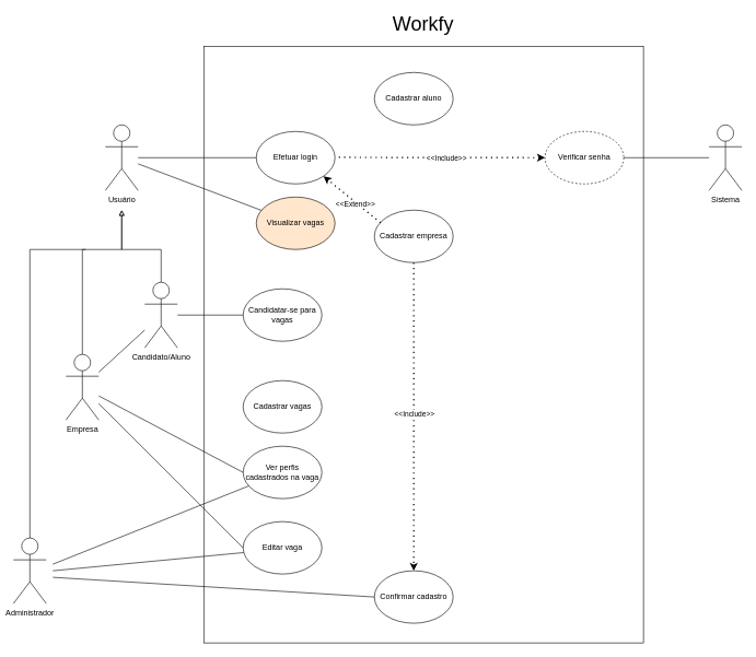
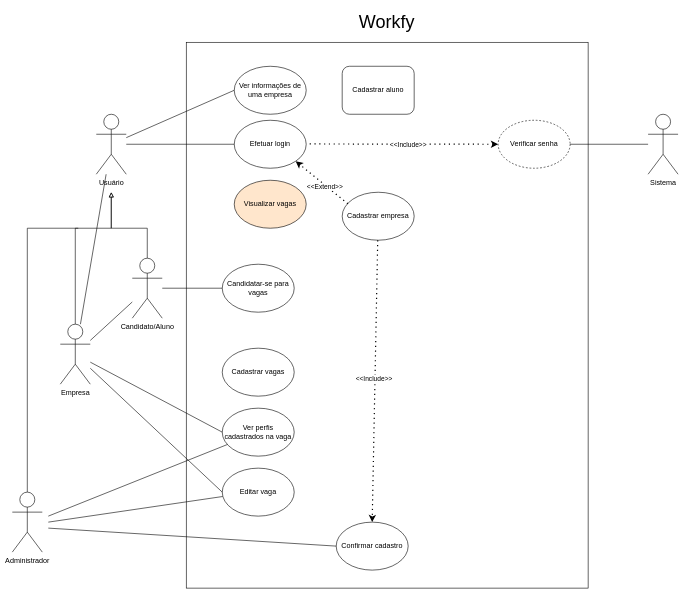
  <mxCell id="0" />
  <mxCell id="1" parent="0" />
  <mxCell id="2" value="" style="rounded=0;whiteSpace=wrap;html=1;" parent="1" vertex="1"><mxGeometry x="310" y="70" width="670" height="910" as="geometry" /></mxCell>
  <mxCell id="3" value="&lt;span style=&quot;font-size: 30px&quot;&gt;Workfy&lt;/span&gt;" style="text;html=1;align=center;verticalAlign=middle;resizable=0;points=[];autosize=1;" parent="1" vertex="1"><mxGeometry x="589" y="20" width="110" height="30" as="geometry" /></mxCell>
  <mxCell id="4" style="edgeStyle=orthogonalEdgeStyle;rounded=0;orthogonalLoop=1;jettySize=auto;html=1;endArrow=block;endFill=0;" parent="1" source="5" edge="1"><mxGeometry relative="1" as="geometry"><mxPoint x="185" y="320" as="targetPoint" /><Array as="points"><mxPoint x="125" y="380" /><mxPoint x="185" y="380" /></Array></mxGeometry></mxCell>
  <mxCell id="5" value="Empresa" style="shape=umlActor;verticalLabelPosition=bottom;verticalAlign=top;html=1;outlineConnect=0;" parent="1" vertex="1"><mxGeometry x="100" y="540" width="50" height="100" as="geometry" /></mxCell>
  <mxCell id="6" style="edgeStyle=orthogonalEdgeStyle;rounded=0;orthogonalLoop=1;jettySize=auto;html=1;endArrow=block;endFill=0;" parent="1" source="7" edge="1"><mxGeometry relative="1" as="geometry"><mxPoint x="185" y="320" as="targetPoint" /><Array as="points"><mxPoint x="245" y="380" /><mxPoint x="185" y="380" /></Array></mxGeometry></mxCell>
  <mxCell id="7" value="Candidato/Aluno" style="shape=umlActor;verticalLabelPosition=bottom;verticalAlign=top;html=1;outlineConnect=0;" parent="1" vertex="1"><mxGeometry x="220" y="430" width="50" height="100" as="geometry" /></mxCell>
  <mxCell id="8" value="Sistema" style="shape=umlActor;verticalLabelPosition=bottom;verticalAlign=top;html=1;outlineConnect=0;" parent="1" vertex="1"><mxGeometry x="1080" y="190" width="50" height="100" as="geometry" /></mxCell>
  <mxCell id="9" style="edgeStyle=orthogonalEdgeStyle;rounded=0;orthogonalLoop=1;jettySize=auto;html=1;endArrow=none;endFill=0;" edge="1" parent="1" source="10"><mxGeometry relative="1" as="geometry"><mxPoint x="130" y="380" as="targetPoint" /><Array as="points"><mxPoint x="45" y="380" /></Array></mxGeometry></mxCell>
  <mxCell id="10" value="Administrador" style="shape=umlActor;verticalLabelPosition=bottom;verticalAlign=top;html=1;outlineConnect=0;" parent="1" vertex="1"><mxGeometry x="20" y="820" width="50" height="100" as="geometry" /></mxCell>
  <mxCell id="11" value="Candidatar-se para vagas" style="ellipse;whiteSpace=wrap;html=1;" parent="1" vertex="1"><mxGeometry x="370" y="440" width="120" height="80" as="geometry" /></mxCell>
  <mxCell id="12" value="Usuário" style="shape=umlActor;verticalLabelPosition=bottom;verticalAlign=top;html=1;outlineConnect=0;" parent="1" vertex="1"><mxGeometry x="160" y="190" width="50" height="100" as="geometry" /></mxCell>
  <mxCell id="13" value="Visualizar vagas" style="ellipse;whiteSpace=wrap;html=1;fillColor=#ffe6cc;" parent="1" vertex="1"><mxGeometry x="390" y="300" width="120" height="80" as="geometry" /></mxCell>
  <mxCell id="14" value="Cadastrar vagas" style="ellipse;whiteSpace=wrap;html=1;" parent="1" vertex="1"><mxGeometry x="370" y="580" width="120" height="80" as="geometry" /></mxCell>
- <mxCell id="15" value="Editar vaga" style="ellipse;whiteSpace=wrap;html=1;" parent="1" vertex="1"><mxGeometry x="370" y="795" width="120" height="80" as="geometry" /></mxCell>
+ <mxCell id="15" value="Editar vaga" style="ellipse;whiteSpace=wrap;html=1;" parent="1" vertex="1"><mxGeometry x="370" y="780" width="120" height="80" as="geometry" /></mxCell>
  <mxCell id="16" value="Ver perfis cadastrados na vaga" style="ellipse;whiteSpace=wrap;html=1;" parent="1" vertex="1"><mxGeometry x="370" y="680" width="120" height="80" as="geometry" /></mxCell>
  <mxCell id="17" value="Efetuar login" style="ellipse;whiteSpace=wrap;html=1;" parent="1" vertex="1"><mxGeometry x="390" y="200" width="120" height="80" as="geometry" /></mxCell>
- <mxCell id="18" value="Cadastrar aluno" style="ellipse;whiteSpace=wrap;html=1;" parent="1" vertex="1"><mxGeometry x="570" y="110" width="120" height="80" as="geometry" /></mxCell>
+ <mxCell id="18" value="Cadastrar aluno" style="whiteSpace=wrap;html=1;rounded=1;" parent="1" vertex="1"><mxGeometry x="570" y="110" width="120" height="80" as="geometry" /></mxCell>
  <mxCell id="19" value="Cadastrar empresa" style="ellipse;whiteSpace=wrap;html=1;" parent="1" vertex="1"><mxGeometry x="570" y="320" width="120" height="80" as="geometry" /></mxCell>
+ <mxCell id="20" value="Ver informações de uma empresa" style="ellipse;whiteSpace=wrap;html=1;" parent="1" vertex="1"><mxGeometry x="390" y="110" width="120" height="80" as="geometry" /></mxCell>
  <mxCell id="21" value="Verificar senha" style="ellipse;whiteSpace=wrap;html=1;dashed=1;" parent="1" vertex="1"><mxGeometry x="830" y="200" width="120" height="80" as="geometry" /></mxCell>
  <mxCell id="22" value="" style="endArrow=none;html=1;" parent="1" source="12" target="17" edge="1"><mxGeometry width="50" height="50" relative="1" as="geometry"><mxPoint x="240" y="250" as="sourcePoint" /><mxPoint x="290" y="200" as="targetPoint" /></mxGeometry></mxCell>
  <mxCell id="23" value="" style="endArrow=classic;dashed=1;html=1;dashPattern=1 3;strokeWidth=2;endFill=1;entryX=1;entryY=1;entryDx=0;entryDy=0;exitX=0.079;exitY=0.241;exitDx=0;exitDy=0;exitPerimeter=0;" parent="1" source="19" target="17" edge="1"><mxGeometry width="50" height="50" relative="1" as="geometry"><mxPoint x="590" y="330" as="sourcePoint" /><mxPoint x="670" y="310" as="targetPoint" /></mxGeometry></mxCell>
  <mxCell id="24" value="&amp;lt;&amp;lt;Extend&amp;gt;&amp;gt;" style="edgeLabel;html=1;align=center;verticalAlign=middle;resizable=0;points=[];" parent="23" vertex="1" connectable="0"><mxGeometry x="-0.483" y="2" relative="1" as="geometry"><mxPoint x="-15.74" y="-12.5" as="offset" /></mxGeometry></mxCell>
  <mxCell id="25" value="" style="endArrow=none;dashed=1;html=1;dashPattern=1 3;strokeWidth=2;endFill=0;entryX=1;entryY=0.5;entryDx=0;entryDy=0;exitX=0;exitY=0.5;exitDx=0;exitDy=0;startArrow=classic;startFill=1;" parent="1" source="21" edge="1"><mxGeometry width="50" height="50" relative="1" as="geometry"><mxPoint x="830" y="239.5" as="sourcePoint" /><mxPoint x="510" y="239.5" as="targetPoint" /></mxGeometry></mxCell>
  <mxCell id="26" value="&amp;lt;&amp;lt;Include&amp;gt;&amp;gt;" style="edgeLabel;html=1;align=center;verticalAlign=middle;resizable=0;points=[];" parent="25" vertex="1" connectable="0"><mxGeometry x="0.377" y="2" relative="1" as="geometry"><mxPoint x="70" y="-1.5" as="offset" /></mxGeometry></mxCell>
  <mxCell id="27" value="" style="endArrow=none;html=1;exitX=1;exitY=0.5;exitDx=0;exitDy=0;" parent="1" source="21" target="8" edge="1"><mxGeometry width="50" height="50" relative="1" as="geometry"><mxPoint x="1000" y="200" as="sourcePoint" /><mxPoint x="1050" y="150" as="targetPoint" /></mxGeometry></mxCell>
- <mxCell id="28" value="Confirmar cadastro" style="ellipse;whiteSpace=wrap;html=1;" parent="1" vertex="1"><mxGeometry x="570" y="870" width="120" height="80" as="geometry" /></mxCell>
+ <mxCell id="28" value="Confirmar cadastro" style="ellipse;whiteSpace=wrap;html=1;" parent="1" vertex="1"><mxGeometry x="560" y="870" width="120" height="80" as="geometry" /></mxCell>
  <mxCell id="29" value="" style="endArrow=none;html=1;exitX=0;exitY=0.5;exitDx=0;exitDy=0;" parent="1" source="28" edge="1"><mxGeometry width="50" height="50" relative="1" as="geometry"><mxPoint x="920" y="410" as="sourcePoint" /><mxPoint x="80" y="880" as="targetPoint" /></mxGeometry></mxCell>
  <mxCell id="30" value="" style="endArrow=classic;dashed=1;html=1;dashPattern=1 3;strokeWidth=2;endFill=1;startArrow=none;startFill=0;entryX=0.5;entryY=0;entryDx=0;entryDy=0;" parent="1" source="19" target="28" edge="1"><mxGeometry width="50" height="50" relative="1" as="geometry"><mxPoint x="820" y="320.5" as="sourcePoint" /><mxPoint x="500" y="320" as="targetPoint" /></mxGeometry></mxCell>
  <mxCell id="31" value="&amp;lt;&amp;lt;Include&amp;gt;&amp;gt;" style="edgeLabel;html=1;align=center;verticalAlign=middle;resizable=0;points=[];" parent="30" vertex="1" connectable="0"><mxGeometry x="0.377" y="2" relative="1" as="geometry"><mxPoint x="-2.0" y="-93.53" as="offset" /></mxGeometry></mxCell>
  <mxCell id="32" value="" style="endArrow=none;html=1;entryX=0;entryY=0.5;entryDx=0;entryDy=0;" parent="1" source="7" target="11" edge="1"><mxGeometry width="50" height="50" relative="1" as="geometry"><mxPoint x="280" y="426.087" as="sourcePoint" /><mxPoint x="370" y="430" as="targetPoint" /></mxGeometry></mxCell>
  <mxCell id="33" value="" style="endArrow=none;html=1;" parent="1" source="5" target="7" edge="1"><mxGeometry width="50" height="50" relative="1" as="geometry"><mxPoint y="649.997" as="sourcePoint" x="230" /><mxPoint x="320" y="653.91" as="targetPoint" /></mxGeometry></mxCell>
  <mxCell id="34" value="" style="endArrow=none;html=1;entryX=0;entryY=0.5;entryDx=0;entryDy=0;" parent="1" source="5" target="16" edge="1"><mxGeometry width="50" height="50" relative="1" as="geometry"><mxPoint x="170" y="633.061" as="sourcePoint" /><mxPoint x="390" y="660" as="targetPoint" /></mxGeometry></mxCell>
  <mxCell id="35" value="" style="endArrow=none;html=1;entryX=0;entryY=0.5;entryDx=0;entryDy=0;" parent="1" source="5" target="15" edge="1"><mxGeometry width="50" height="50" relative="1" as="geometry"><mxPoint x="140" y="660.001" as="sourcePoint" /><mxPoint x="370" y="810" as="targetPoint" /></mxGeometry></mxCell>
- <mxCell id="36" value="" style="endArrow=none;html=1;" parent="1" source="12" target="13" edge="1"><mxGeometry width="50" height="50" relative="1" as="geometry"><mxPoint x="190" y="170.001" as="sourcePoint" /><mxPoint x="410" y="196.94" as="targetPoint" /></mxGeometry></mxCell>
+ <mxCell id="36" value="" style="endArrow=none;html=1;" parent="1" source="12" target="5" edge="1"><mxGeometry width="50" height="50" relative="1" as="geometry"><mxPoint x="190" y="170.001" as="sourcePoint" /><mxPoint x="410" y="196.94" as="targetPoint" /></mxGeometry></mxCell>
+ <mxCell id="37" value="" style="endArrow=none;html=1;entryX=0;entryY=0.5;entryDx=0;entryDy=0;" parent="1" source="12" target="20" edge="1"><mxGeometry width="50" height="50" relative="1" as="geometry"><mxPoint x="200" y="190" as="sourcePoint" /><mxPoint x="380" y="190" as="targetPoint" /></mxGeometry></mxCell>
  <mxCell id="38" value="" style="endArrow=none;html=1;exitX=0.006;exitY=0.591;exitDx=0;exitDy=0;exitPerimeter=0;" edge="1" parent="1" source="15"><mxGeometry width="50" height="50" relative="1" as="geometry"><mxPoint x="580" y="878.31" as="sourcePoint" /><mxPoint x="80" y="870" as="targetPoint" /></mxGeometry></mxCell>
  <mxCell id="39" value="" style="endArrow=none;html=1;" edge="1" parent="1" source="16"><mxGeometry width="50" height="50" relative="1" as="geometry"><mxPoint x="369.997" y="810" as="sourcePoint" /><mxPoint x="80" y="860" as="targetPoint" /></mxGeometry></mxCell>
